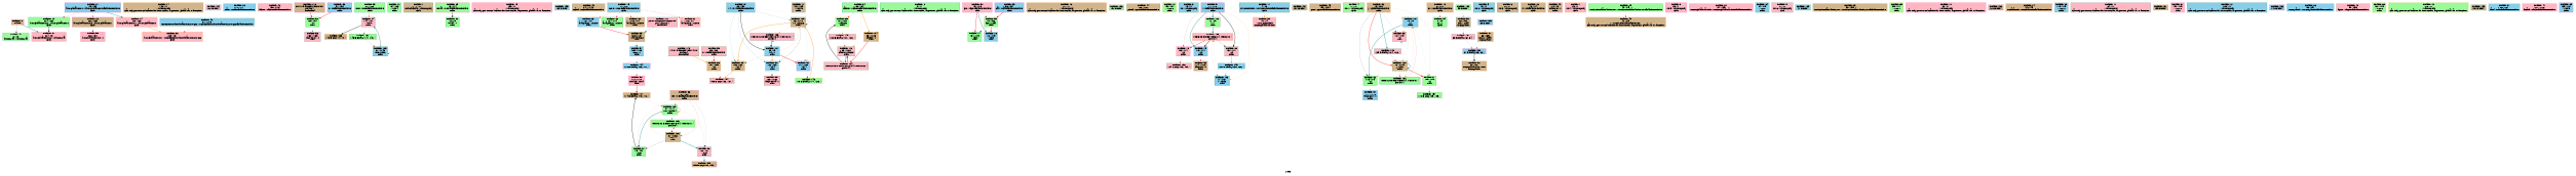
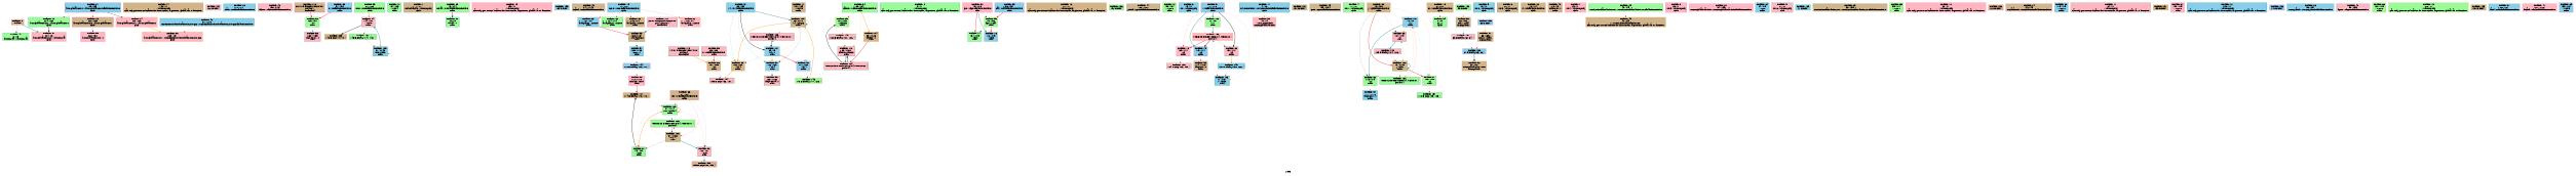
  digraph {
    label=SVFG
    node [color=teal fillcolor=lightpink shape=record style=filled]
    edge [color=red style=bold]
    n1 [color=deeppink fillcolor=tan label="{NodeID: 0\nNullPtr}"]
    n2 [fillcolor=palegreen label="{NodeID: 47\n2\<--3\ndummyVal\<--dummyVal\n}"]
    n3 [label="{NodeID: 97\n224\<--3\nllvm.global_ctors_2\<--dummyVal\nGlob }" style="dotted,filled"]
    n4 [color=darkorange fillcolor=tan label="{NodeID: 14\n146\<--1\n\<--dummyObj\nCan only get source location for instruction, argument, global var or function.}"]
    n5 [label="{NodeID: 194\n161 = PHI()\n}"]
    n6 [fillcolor=skyblue label="{NodeID: 28\n70\<--71\nmain\<--main_field_insensitive\n}"]
    n7 [color=darkgreen label="{NodeID: 42\n136\<--137\nfclose\<--fclose_field_insensitive\n}"]
    n8 [label="{NodeID: 56\n166\<--165\nidxprom21\<--\nmain\n}"]
    n9 [color=darkorange fillcolor=tan label="{NodeID: 153\n148 = cmp(144, 9, )\n}"]
    n10 [fillcolor=palegreen label="{NodeID: 70\n184\<--23\n\<--.str.4\nmain\n}"]
    n11 [label="{NodeID: 84\n144\<--81\n\<--___T\nmain\n}"]
    n12 [color=darkgreen fillcolor=palegreen label="{NodeID: 150\n145 = Binary(144, 146, )\n}"]
    n13 [color=darkgreen fillcolor=skyblue label="{NodeID: 105\n81\<--145\n___T\<--dec\nmain\n}"]
    n14 [color=darkgreen fillcolor=tan label="{NodeID: 1\n7\<--1\n__dso_handle\<--dummyObj\nGlob }"]
    n15 [fillcolor=palegreen label="{NodeID: 98\n73\<--9\nretval\<--\nmain\n}"]
    n16 [color=deeppink label="{NodeID: 15\n153\<--1\n\<--dummyObj\nCan only get source location for instruction, argument, global var or function.}"]
    n17 [color=darkorange fillcolor=skyblue label="{NodeID: 195\n185 = PHI()\n}"]
    n18 [color=deeppink fillcolor=palegreen label="{NodeID: 29\n73\<--74\nretval\<--retval_field_insensitive\nmain\n}"]
    n19 [fillcolor=tan label="{NodeID: 43\n141\<--142\nscanf\<--scanf_field_insensitive\n}"]
    n20 [fillcolor=skyblue label="{NodeID: 57\n169\<--168\nconv\<--\nmain\n}"]
    n21 [color=deeppink fillcolor=skyblue label="{NodeID: 144\n170 = Binary(169, 171, )\n}"]
    n22 [color=deeppink label="{NodeID: 58\n172\<--170\nconv23\<--mul\nmain\n}"]
    n23 [color=darkorange fillcolor=tan label="{NodeID: 147\n174 = Binary(173, 172, )\n}"]
    n24 [color=darkgreen label="{NodeID: 154\n158 = cmp(156, 157, )\n}"]
    n25 [fillcolor=tan label="{NodeID: 71\n191\<--25\n\<--.str.5\nmain\n}"]
    n26 [color=darkorange fillcolor=palegreen label="{NodeID: 85\n181\<--83\n\<--case_n\nmain\n}"]
    n27 [color=darkgreen label="{NodeID: 149\n182 = Binary(181, 126, )\n}"]
    n28 [color=darkgreen label="{NodeID: 110\n83\<--182\ncase_n\<--inc28\nmain\n}"]
    n29 [color=darkgreen label="{NodeID: 164\nMR_12V_3 = PHI(MR_12V_4, MR_12V_2, )\npts\{84 \}\n}"]
    n30 [fillcolor=palegreen label="{NodeID: 2\n9\<--1\n\<--dummyObj\nCan only get source location for instruction, argument, global var or function.}"]
    n31 [color=darkorange fillcolor=palegreen label="{NodeID: 99\n75\<--96\nfptr\<--call\nmain\n}"]
    n32 [color=darkorange fillcolor=skyblue label="{NodeID: 76\n112\<--75\n\<--fptr\nmain\n}"]
    n33 [fillcolor=palegreen label="{NodeID: 77\n134\<--75\n\<--fptr\nmain\n}"]
    n34 [color=darkorange fillcolor=tan label="{NodeID: 16\n171\<--1\n\<--dummyObj\nCan only get source location for instruction, argument, global var or function.}"]
    n35 [color=deeppink fillcolor=palegreen label="{NodeID: 196\n192 = PHI()\n}"]
    n36 [color=deeppink label="{NodeID: 30\n75\<--76\nfptr\<--fptr_field_insensitive\nmain\n}"]
    n37 [fillcolor=tan label="{NodeID: 44\n186\<--187\nprintf\<--printf_field_insensitive\n}"]
    n38 [fillcolor=palegreen label="{NodeID: 108\n87\<--174\nres\<--mul24\nmain\n}"]
    n39 [fillcolor=palegreen label="{NodeID: 87\n173\<--87\n\<--res\nmain\n}"]
    n40 [label="{NodeID: 88\n188\<--87\n\<--res\nmain\n}"]
    n41 [color=deeppink fillcolor=palegreen label="{NodeID: 165\nMR_16V_2 = PHI(MR_16V_4, MR_16V_1, )\npts\{88 \}\n}"]
    n42 [color=deeppink fillcolor=tan label="{NodeID: 155\n189 = cmp(188, 153, )\n}"]
    n43 [color=darkorange fillcolor=palegreen label="{NodeID: 72\n196\<--27\n\<--.str.6\nmain\n}"]
    n44 [color=darkorange fillcolor=tan label="{NodeID: 86\n157\<--85\n\<--n\nmain\n}"]
    n45 [color=darkgreen fillcolor=skyblue label="{NodeID: 3\n15\<--1\n.str\<--dummyObj\nGlob }"]
    n46 [color=deeppink fillcolor=palegreen label="{NodeID: 100\n77\<--9\ni\<--\nmain\n}"]
    n47 [color=darkorange label="{NodeID: 159\nMR_6V_3 = PHI(MR_6V_4, MR_6V_2, )\npts\{78 \}\n}"]
    n48 [color=deeppink label="{NodeID: 78\n103\<--77\n\<--i\nmain\n}"]
    n49 [color=deeppink fillcolor=skyblue label="{NodeID: 79\n113\<--77\n\<--i\nmain\n}"]
    n50 [color=darkgreen label="{NodeID: 80\n130\<--77\n\<--i\nmain\n}"]
    n51 [color=darkgreen fillcolor=skyblue label="{NodeID: 103\n77\<--131\ni\<--inc8\nmain\n}"]
    n52 [color=darkgreen label="{NodeID: 156\n104 = cmp(103, 105, )\n}"]
    n53 [color=deeppink fillcolor=tan label="{NodeID: 53\n114\<--113\nidxprom\<--\nmain\n}"]
    n54 [fillcolor=skyblue label="{NodeID: 145\n131 = Binary(130, 126, )\n}"]
    n55 [color=darkgreen fillcolor=skyblue label="{NodeID: 17\n4\<--6\n_ZStL8__ioinit\<--_ZStL8__ioinit_field_insensitive\nGlob }"]
    n56 [color=darkorange label="{NodeID: 59\n40\<--4\n\<--_ZStL8__ioinit\n__cxx_global_var_init\n}"]
    n57 [fillcolor=tan label="{NodeID: 197\n197 = PHI()\n}"]
    n58 [color=deeppink fillcolor=skyblue label="{NodeID: 31\n77\<--78\ni\<--i_field_insensitive\nmain\n}"]
    n59 [fillcolor=tan label="{NodeID: 45\n193\<--194\nputs\<--puts_field_insensitive\n}"]
    n60 [color=deeppink fillcolor=tan label="{NodeID: 73\n222\<--29\nllvm.global_ctors_0\<--llvm.global_ctors\nGlob }"]
    n61 [color=deeppink label="{NodeID: 95\n222\<--30\nllvm.global_ctors_0\<--\nGlob }"]
    n62 [color=deeppink fillcolor=palegreen label="{NodeID: 4\n17\<--1\n.str.1\<--dummyObj\nGlob }"]
    n63 [color=darkgreen fillcolor=skyblue label="{NodeID: 101\n79\<--9\nj\<--\nmain\n}"]
    n64 [color=deeppink fillcolor=palegreen label="{NodeID: 81\n109\<--79\n\<--j\nmain\n}"]
    n65 [color=darkgreen fillcolor=palegreen label="{NodeID: 82\n116\<--79\n\<--j\nmain\n}"]
    n66 [color=darkgreen label="{NodeID: 83\n124\<--79\n\<--j\nmain\n}"]
    n67 [color=darkgreen fillcolor=tan label="{NodeID: 102\n79\<--125\nj\<--inc\nmain\n}"]
    n68 [fillcolor=palegreen label="{NodeID: 160\nMR_8V_2 = PHI(MR_8V_4, MR_8V_1, )\npts\{80 \}\n}"]
    n69 [color=darkgreen fillcolor=palegreen label="{NodeID: 157\n110 = cmp(109, 105, )\n}"]
    n70 [fillcolor=skyblue label="{NodeID: 54\n117\<--116\nidxprom4\<--\nmain\n}"]
    n71 [label="{NodeID: 148\n125 = Binary(124, 126, )\n}"]
    n72 [color=darkorange fillcolor=tan label="{NodeID: 18\n8\<--10\ncs\<--cs_field_insensitive\nGlob }"]
    n73 [color=darkgreen fillcolor=palegreen label="{NodeID: 94\n8\<--9\ncs\<--\nGlob }"]
    n74 [color=darkgreen fillcolor=palegreen label="{NodeID: 198\n59 = PHI()\n}"]
    n75 [fillcolor=tan label="{NodeID: 50\n62\<--59\nconv\<--call\n_Z6myrandv\n}"]
    n76 [label="{NodeID: 151\n63 = Binary(62, 64, )\n}"]
    n77 [color=deeppink fillcolor=skyblue label="{NodeID: 152\n67 = Binary(63, 66, )\n}"]
    n78 [color=darkorange fillcolor=tan label="{NodeID: 32\n79\<--80\nj\<--j_field_insensitive\nmain\n}"]
    n79 [color=darkgreen fillcolor=skyblue label="{NodeID: 46\n31\<--218\n_GLOBAL__sub_I_dreamoon_2_0.cpp\<--_GLOBAL__sub_I_dreamoon_2_0.cpp_field_insensitive\n}"]
    n80 [color=darkorange label="{NodeID: 96\n223\<--31\nllvm.global_ctors_1\<--_GLOBAL__sub_I_dreamoon_2_0.cpp\nGlob }"]
    n81 [color=darkorange fillcolor=tan label="{NodeID: 60\n115\<--11\narrayidx\<--score\nmain\n}"]
    n82 [color=darkorange label="{NodeID: 74\n223\<--29\nllvm.global_ctors_1\<--llvm.global_ctors\nGlob }"]
    n83 [color=darkgreen fillcolor=skyblue label="{NodeID: 5\n19\<--1\n.str.2\<--dummyObj\nGlob }"]
    n84 [color=darkorange fillcolor=skyblue label="{NodeID: 19\n11\<--12\nscore\<--score_field_insensitive\nGlob }"]
    n85 [color=darkorange label="{NodeID: 61\n118\<--11\narrayidx5\<--score\nmain\n}"]
    n86 [color=darkgreen fillcolor=palegreen label="{NodeID: 62\n164\<--11\narrayidx20\<--score\nmain\n}"]
    n87 [color=darkorange fillcolor=skyblue label="{NodeID: 63\n167\<--11\narrayidx22\<--score\nmain\n}"]
    n88 [color=darkgreen fillcolor=tan label="{NodeID: 93\n168\<--167\n\<--arrayidx22\nmain\n}"]
    n89 [color=deeppink fillcolor=skyblue label="{NodeID: 199\n65 = PHI()\n}"]
    n90 [color=darkorange fillcolor=tan label="{NodeID: 51\n66\<--65\nconv2\<--call1\n_Z6myrandv\n}"]
    n91 [color=darkorange fillcolor=tan label="{NodeID: 52\n58\<--67\n_Z6myrandv_ret\<--xor\n_Z6myrandv\n}"]
    n92 [fillcolor=palegreen label="{NodeID: 33\n81\<--82\n___T\<--___T_field_insensitive\nmain\n}"]
    n93 [fillcolor=palegreen label="{NodeID: 75\n224\<--29\nllvm.global_ctors_2\<--llvm.global_ctors\nGlob }"]
    n94 [color=darkorange fillcolor=tan label="{NodeID: 89\n156\<--89\n\<--i14\nmain\n}"]
    n95 [fillcolor=tan label="{NodeID: 6\n21\<--1\n.str.3\<--dummyObj\nGlob }"]
    n96 [color=darkorange fillcolor=tan label="{NodeID: 20\n13\<--14\nd\<--d_field_insensitive\nGlob }"]
    n97 [fillcolor=palegreen label="{NodeID: 34\n83\<--84\ncase_n\<--case_n_field_insensitive\nmain\n}"]
    n98 [color=darkorange fillcolor=tan label="{NodeID: 104\n83\<--126\ncase_n\<--\nmain\n}"]
    n99 [color=deeppink fillcolor=tan label="{NodeID: 48\n72\<--9\nmain_ret\<--\nmain\n}"]
    n100 [color=darkgreen label="{NodeID: 173\n14V_1 = ENCHI(MR_14V_0)\npts\{86 \}\nFun[main]}" style="double,filled"]
    n101 [color=darkorange fillcolor=skyblue label="{NodeID: 90\n162\<--89\n\<--i14\nmain\n}"]
    n102 [color=darkgreen label="{NodeID: 55\n163\<--162\nidxprom19\<--\nmain\n}"]
    n103 [color=darkorange label="{NodeID: 7\n23\<--1\n.str.4\<--dummyObj\nGlob }"]
    n104 [color=deeppink fillcolor=skyblue label="{NodeID: 21\n29\<--33\nllvm.global_ctors\<--llvm.global_ctors_field_insensitive\nGlob }"]
    n105 [color=darkgreen label="{NodeID: 35\n85\<--86\nn\<--n_field_insensitive\nmain\n}"]
    n106 [color=darkorange fillcolor=tan label="{NodeID: 49\n42\<--43\n\<--_ZNSt8ios_base4InitD1Ev\nCan only get source location for instruction, argument, global var or function.}"]
    n107 [color=darkorange fillcolor=palegreen label="{NodeID: 146\n178 = Binary(177, 126, )\n}"]
    n108 [color=darkgreen fillcolor=tan label="{NodeID: 109\n89\<--178\ni14\<--inc26\nmain\n}"]
    n109 [color=deeppink fillcolor=skyblue label="{NodeID: 91\n177\<--89\n\<--i14\nmain\n}"]
    n110 [label="{NodeID: 166\nMR_18V_2 = PHI(MR_18V_4, MR_18V_1, )\npts\{90 \}\n}"]
    n111 [fillcolor=skyblue label="{NodeID: 107\n89\<--9\ni14\<--\nmain\n}"]
    n112 [color=deeppink label="{NodeID: 8\n25\<--1\n.str.5\<--dummyObj\nGlob }"]
    n113 [color=deeppink label="{NodeID: 22\n34\<--35\n__cxx_global_var_init\<--__cxx_global_var_init_field_insensitive\n}"]
    n114 [color=deeppink fillcolor=tan label="{NodeID: 36\n87\<--88\nres\<--res_field_insensitive\nmain\n}"]
    n115 [color=darkgreen fillcolor=tan label="{NodeID: 106\n87\<--153\nres\<--\nmain\n}"]
    n116 [color=darkgreen fillcolor=skyblue label="{NodeID: 64\n94\<--15\n\<--.str\nmain\n}"]
    n117 [color=darkgreen fillcolor=palegreen label="{NodeID: 92\n165\<--91\n\<--x\nmain\n}"]
    n118 [label="{NodeID: 9\n27\<--1\n.str.6\<--dummyObj\nGlob }"]
    n119 [color=darkgreen fillcolor=skyblue label="{NodeID: 189\n41 = PHI()\n}"]
    n120 [color=darkgreen fillcolor=tan label="{NodeID: 23\n38\<--39\n_ZNSt8ios_base4InitC1Ev\<--_ZNSt8ios_base4InitC1Ev_field_insensitive\n}"]
    n121 [fillcolor=skyblue label="{NodeID: 37\n89\<--90\ni14\<--i14_field_insensitive\nmain\n}"]
    n122 [color=darkorange fillcolor=palegreen label="{NodeID: 65\n95\<--17\n\<--.str.1\nmain\n}"]
    n123 [color=deeppink fillcolor=tan label="{NodeID: 176\n20V_1 = ENCHI(MR_20V_0)\npts\{92 \}\nFun[main]}" style="double,filled"]
    n124 [color=deeppink label="{NodeID: 10\n30\<--1\n\<--dummyObj\nCan only get source location for instruction, argument, global var or function.}"]
    n125 [color=deeppink fillcolor=tan label="{NodeID: 190\n120 = PHI()\n}"]
    n126 [color=deeppink fillcolor=tan label="{NodeID: 24\n44\<--45\n__cxa_atexit\<--__cxa_atexit_field_insensitive\n}"]
    n127 [color=deeppink fillcolor=skyblue label="{NodeID: 38\n91\<--92\nx\<--x_field_insensitive\nmain\n}"]
    n128 [color=darkorange fillcolor=skyblue label="{NodeID: 66\n119\<--19\n\<--.str.2\nmain\n}"]
    n129 [label="{NodeID: 177\n22V_1 = ENCHI(MR_22V_0)\npts\{120000 \}\nFun[main]}" style="double,filled"]
    n130 [label="{NodeID: 11\n64\<--1\n\<--dummyObj\nCan only get source location for instruction, argument, global var or function.}"]
    n131 [color=darkorange fillcolor=tan label="{NodeID: 191\n135 = PHI()\n}"]
    n132 [color=darkgreen fillcolor=palegreen label="{NodeID: 25\n43\<--49\n_ZNSt8ios_base4InitD1Ev\<--_ZNSt8ios_base4InitD1Ev_field_insensitive\n}"]
    n133 [color=deeppink fillcolor=skyblue label="{NodeID: 39\n96\<--97\ncall\<--call_field_insensitive\nmain\n}"]
    n134 [color=deeppink label="{NodeID: 67\n150\<--19\n\<--.str.2\nmain\n}"]
    n135 [color=darkgreen fillcolor=skyblue label="{NodeID: 12\n105\<--1\n\<--dummyObj\nCan only get source location for instruction, argument, global var or function.}"]
    n136 [color=deeppink fillcolor=skyblue label="{NodeID: 192\n140 = PHI()\n}"]
    n137 [fillcolor=skyblue label="{NodeID: 26\n56\<--57\n_Z6myrandv\<--_Z6myrandv_field_insensitive\n}"]
    n138 [label="{NodeID: 40\n98\<--99\nfopen\<--fopen_field_insensitive\n}"]
    n139 [color=darkorange fillcolor=palegreen label="{NodeID: 68\n160\<--19\n\<--.str.2\nmain\n}"]
    n140 [color=darkorange fillcolor=palegreen label="{NodeID: 13\n126\<--1\n\<--dummyObj\nCan only get source location for instruction, argument, global var or function.}"]
    n141 [color=darkgreen fillcolor=tan label="{NodeID: 193\n151 = PHI()\n}"]
    n142 [color=darkorange fillcolor=skyblue label="{NodeID: 27\n60\<--61\nrand\<--rand_field_insensitive\n}"]
    n143 [color=deeppink label="{NodeID: 41\n121\<--122\nfscanf\<--fscanf_field_insensitive\n}"]
    n144 [color=deeppink fillcolor=skyblue label="{NodeID: 69\n139\<--21\n\<--.str.3\nmain\n}"]
    n1 -> n2 [color=black style=dashed]
    n1 -> n3 [color=teal]
    n11 -> n9 [color=black]
    n11 -> n12 [style=dotted]
    n12 -> n13 [style=dashed]
    n13 -> n11 [color=teal]
    n13 -> n13 [color=teal style=dashed]
    n18 -> n15 [color=black]
    n20 -> n21 [color=teal style=dotted]
    n21 -> n22 [style=dotted]
    n22 -> n23
    n23 -> n38 [style=dotted]
    n26 -> n27 [color=darkorange style=dotted]
    n27 -> n28 [style=dotted]
    n28 -> n29 [color=teal]
    n29 -> n26 [color=black]
    n29 -> n28 [color=black]
    n31 -> n32
    n31 -> n33 [color=black style=dotted]
    n36 -> n31 [color=black style=dotted]
    n36 -> n32 [color=teal]
    n36 -> n33
    n38 -> n38 [color=darkorange]
-   n38 -> n39 [color=teal]
+   n38 -> n39 [color=darkorange]
    n38 -> n40 [color=darkorange style=dashed]
    n38 -> n41 [color=teal style=dotted]
    n39 -> n23 [color=black]
    n40 -> n42 [color=teal]
    n41 -> n115 [color=black style=dashed]
    n44 -> n24 [style=dashed]
    n46 -> n47 [color=teal]
    n47 -> n48
    n47 -> n49 [color=black]
    n47 -> n50 [color=black style=dashed]
    n47 -> n51 [style=dotted]
    n48 -> n52 [style=dashed]
    n49 -> n53 [style=dashed]
    n50 -> n54 [color=darkorange]
    n51 -> n47 [color=teal style=dotted]
    n54 -> n51 [style=dotted]
    n55 -> n56 [color=darkorange style=dashed]
    n58 -> n46 [color=teal]
    n58 -> n48 [style=dashed]
    n58 -> n49 [color=teal]
    n58 -> n50 [color=black]
    n58 -> n51 [color=darkorange style=dashed]
    n60 -> n61 [color=black style=dotted]
    n63 -> n64 [color=teal style=dotted]
    n63 -> n65 [color=teal]
    n63 -> n66 [color=darkorange style=dashed]
    n63 -> n67 [color=darkorange style=dashed]
    n63 -> n68 [color=darkorange style=dashed]
    n64 -> n69 [style=dashed]
    n65 -> n70 [color=darkorange style=dotted]
-   n78 -> n71 [color=teal]
+   n66 -> n71 [color=teal]
    n67 -> n64
    n67 -> n65 [color=darkorange style=dotted]
    n67 -> n66 [color=teal style=dotted]
    n67 -> n67 [color=teal]
    n67 -> n68 [style=dashed]
    n68 -> n63 [style=dashed]
    n71 -> n67 [style=dashed]
    n72 -> n73 [style=dotted]
    n74 -> n75 [color=darkorange style=dotted]
    n75 -> n76 [color=teal style=dashed]
    n76 -> n77 [color=teal style=dashed]
    n77 -> n91 [color=black]
    n78 -> n63 [color=darkorange style=dotted]
    n78 -> n64 [color=darkorange style=dashed]
    n78 -> n65 [color=black style=dashed]
    n78 -> n66 [color=black style=dotted]
    n78 -> n67
    n79 -> n80 [style=dashed]
    n82 -> n80 [color=darkorange]
    n84 -> n81 [style=dashed]
    n84 -> n85 [style=dashed]
    n84 -> n86 [style=dashed]
    n84 -> n87 [style=dotted]
    n87 -> n88
    n88 -> n20 [color=black style=dotted]
    n89 -> n90 [color=darkorange style=dashed]
    n90 -> n77 [style=dotted]
    n92 -> n11 [color=darkorange]
    n92 -> n13 [color=darkorange style=dashed]
    n93 -> n3 [color=black]
    n94 -> n24 [color=darkorange]
    n97 -> n26 [style=dashed]
    n97 -> n28 [color=darkorange style=dashed]
    n97 -> n98 [color=darkorange]
    n98 -> n29
    n100 -> n44 [color=darkorange]
    n101 -> n102 [color=black style=dotted]
    n104 -> n60 [style=dotted]
    n104 -> n82 [color=teal]
    n104 -> n93 [style=dashed]
    n105 -> n44
    n107 -> n108 [color=darkorange]
    n108 -> n94 [color=darkorange]
    n108 -> n101 [color=black style=dashed]
    n108 -> n108 [color=black style=dashed]
    n108 -> n109 [color=teal style=dotted]
    n108 -> n110 [color=darkorange style=dashed]
    n109 -> n107 [color=black style=dotted]
    n110 -> n111 [color=black]
    n111 -> n94 [color=black style=dotted]
    n111 -> n101 [color=darkorange]
    n111 -> n108 [color=darkorange style=dashed]
    n111 -> n109
    n111 -> n110 [color=teal style=dotted]
    n114 -> n38 [style=dotted]
    n114 -> n39 [style=dotted]
    n114 -> n40 [color=black style=dotted]
    n114 -> n115 [style=dashed]
    n115 -> n38 [color=darkorange style=dashed]
    n115 -> n39 [color=black style=dashed]
    n115 -> n40 [color=teal]
    n115 -> n41 [style=dotted]
    n117 -> n8 [color=teal style=dotted]
    n121 -> n94 [color=teal style=dashed]
    n121 -> n101 [color=teal style=dashed]
-   n121 -> n108 [color=teal style=dashed]
+   n121 -> n108 [color=teal]
    n121 -> n109 [color=darkorange style=dotted]
    n121 -> n111 [color=black]
    n123 -> n117
    n127 -> n117
    n129 -> n88 [color=black style=dashed]
    n132 -> n106 [style=dotted]
    n133 -> n31
  }
